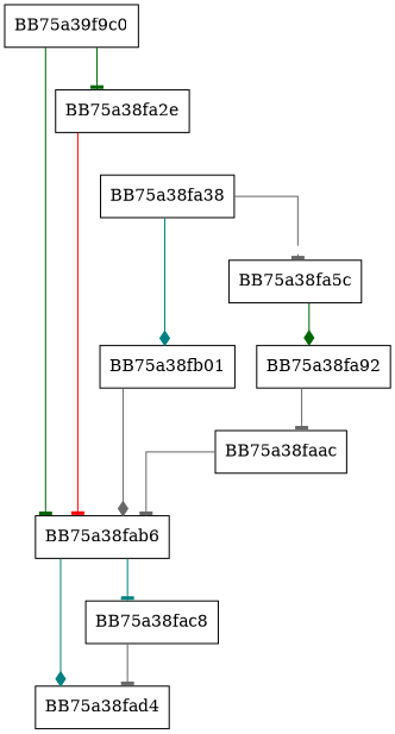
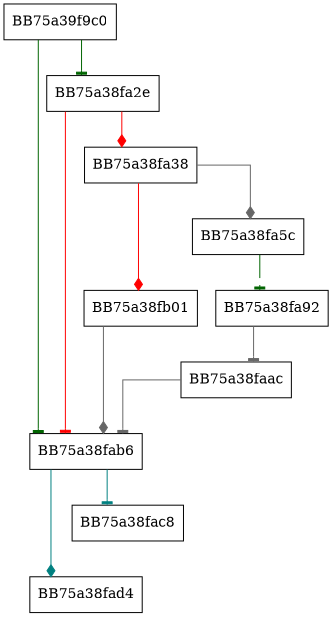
  digraph {
    splines=ortho
    node [shape=box]
    edge [arrowhead=tee color=gray40]
    n1 [label=BB75a39f9c0]
    BB75a38fab6
    BB75a38fa2e
    BB75a38fad4
    BB75a38fac8
    BB75a38fa38
    BB75a38fb01
    BB75a38fa5c
    BB75a38fa92
    BB75a38faac
    n1 -> BB75a38fab6 [color=darkgreen]
    n1 -> BB75a38fa2e [color=darkgreen]
    BB75a38fab6 -> BB75a38fad4 [arrowhead=diamond color=teal]
    BB75a38fab6 -> BB75a38fac8 [color=teal]
    BB75a38fa2e -> BB75a38fab6 [color=red]
-   BB75a38fac8 -> BB75a38fad4
-   BB75a38fa38 -> BB75a38fb01 [arrowhead=diamond color=teal]
-   BB75a38fa38 -> BB75a38fa5c
+   BB75a38fa2e -> BB75a38fa38 [arrowhead=diamond color=red]
+   BB75a38fa38 -> BB75a38fb01 [arrowhead=diamond color=red]
+   BB75a38fa38 -> BB75a38fa5c [arrowhead=diamond]
    BB75a38fb01 -> BB75a38fab6 [arrowhead=diamond]
-   BB75a38fa5c -> BB75a38fa92 [arrowhead=diamond color=darkgreen]
+   BB75a38fa5c -> BB75a38fa92 [color=darkgreen]
    BB75a38fa92 -> BB75a38faac
    BB75a38faac -> BB75a38fab6
  }
